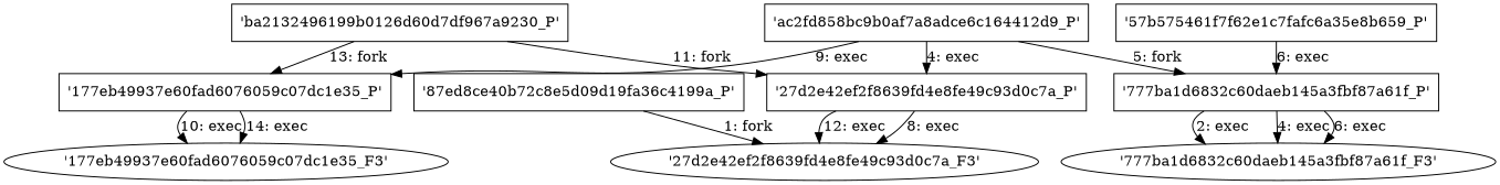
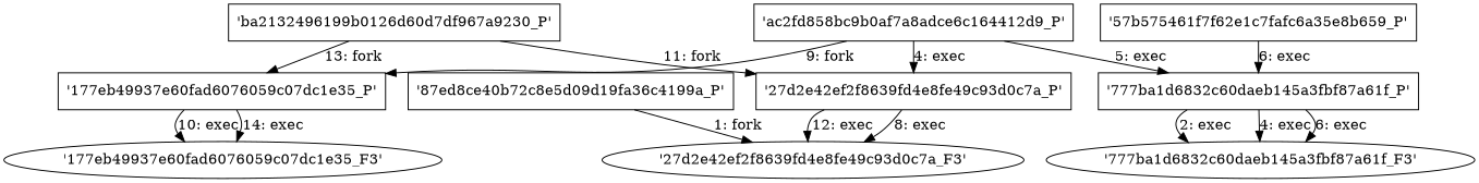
  digraph {
    engine=neato
    fixedsize=false
    fontsize=10
    nodesep=0.3
    rankdir=TB
    ranksep=0
    splines=true
    node [node_type=Process shape=box]
    "'27d2e42ef2f8639fd4e8fe49c93d0c7a_F3'" [node_type=File shape=ellipse]
    "'87ed8ce40b72c8e5d09d19fa36c4199a_P'"
    "'777ba1d6832c60daeb145a3fbf87a61f_F3'" [node_type=File shape=ellipse]
    "'777ba1d6832c60daeb145a3fbf87a61f_P'"
    "'57b575461f7f62e1c7fafc6a35e8b659_P'"
    "'ac2fd858bc9b0af7a8adce6c164412d9_P'"
    "'27d2e42ef2f8639fd4e8fe49c93d0c7a_P'"
    "'177eb49937e60fad6076059c07dc1e35_P'"
    "'177eb49937e60fad6076059c07dc1e35_F3'" [node_type=File shape=ellipse]
    n10 [label="'ba2132496199b0126d60d7df967a9230_P'"]
    "'87ed8ce40b72c8e5d09d19fa36c4199a_P'" -> "'27d2e42ef2f8639fd4e8fe49c93d0c7a_F3'" [label="1: fork"]
    "'777ba1d6832c60daeb145a3fbf87a61f_P'" -> "'777ba1d6832c60daeb145a3fbf87a61f_F3'" [label="2: exec"]
    "'777ba1d6832c60daeb145a3fbf87a61f_P'" -> "'777ba1d6832c60daeb145a3fbf87a61f_F3'" [label="4: exec"]
    "'777ba1d6832c60daeb145a3fbf87a61f_P'" -> "'777ba1d6832c60daeb145a3fbf87a61f_F3'" [label="6: exec"]
    "'57b575461f7f62e1c7fafc6a35e8b659_P'" -> "'777ba1d6832c60daeb145a3fbf87a61f_P'" [label="6: exec"]
-   "'ac2fd858bc9b0af7a8adce6c164412d9_P'" -> "'777ba1d6832c60daeb145a3fbf87a61f_P'" [label="5: fork"]
+   "'ac2fd858bc9b0af7a8adce6c164412d9_P'" -> "'777ba1d6832c60daeb145a3fbf87a61f_P'" [label="5: exec"]
    "'ac2fd858bc9b0af7a8adce6c164412d9_P'" -> "'27d2e42ef2f8639fd4e8fe49c93d0c7a_P'" [label="4: exec"]
-   "'ac2fd858bc9b0af7a8adce6c164412d9_P'" -> "'177eb49937e60fad6076059c07dc1e35_P'" [label="9: exec"]
+   "'ac2fd858bc9b0af7a8adce6c164412d9_P'" -> "'177eb49937e60fad6076059c07dc1e35_P'" [label="9: fork"]
    "'27d2e42ef2f8639fd4e8fe49c93d0c7a_P'" -> "'27d2e42ef2f8639fd4e8fe49c93d0c7a_F3'" [label="8: exec"]
    "'27d2e42ef2f8639fd4e8fe49c93d0c7a_P'" -> "'27d2e42ef2f8639fd4e8fe49c93d0c7a_F3'" [label="12: exec"]
    "'177eb49937e60fad6076059c07dc1e35_P'" -> "'177eb49937e60fad6076059c07dc1e35_F3'" [label="10: exec"]
    "'177eb49937e60fad6076059c07dc1e35_P'" -> "'177eb49937e60fad6076059c07dc1e35_F3'" [label="14: exec"]
    n10 -> "'27d2e42ef2f8639fd4e8fe49c93d0c7a_P'" [label="11: fork"]
    n10 -> "'177eb49937e60fad6076059c07dc1e35_P'" [label="13: fork"]
  }
